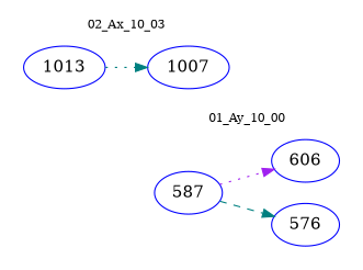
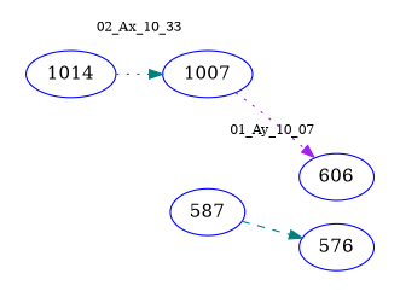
  digraph {
    rankdir=LR
    node [color=blue]
    edge [color=teal style=dotted]
-   n1 [label=1013]
+   n1 [label=1014]
    n2 [label=1007]
    n3 [label=587]
    n4 [label=576]
    n5 [label=606]
    subgraph cluster_1 {
      color=white
      fontsize=10
-     label="02_Ax_10_03"
+     label="02_Ax_10_33"
      n1
      n2
    }
    subgraph cluster_2 {
      color=white
      fontsize=10
-     label="01_Ay_10_00"
+     label="01_Ay_10_07"
      n3
      n4
      n5
    }
    n1 -> n2
    n3 -> n4 [style=dashed]
-   n3 -> n5 [color=purple]
+   n2 -> n5 [color=purple]
  }
